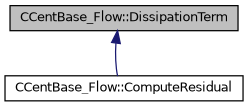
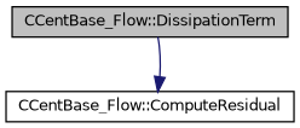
  digraph {
    rankdir=TB
    node [color=black fontname=Helvetica fontsize=10 shape=record style=filled]
    n1 [fillcolor=grey75 fontcolor=black height=0.2 label="CCentBase_Flow::DissipationTerm" width=0.4]
    n2 [fillcolor=white height=0.2 label="CCentBase_Flow::ComputeResidual" width=0.4]
-   n1 -> n2 [color=midnightblue dir=back fontname=Helvetica fontsize=10 labelfontname=Helvetica labelfontsize=10 style=solid]
+   n2 -> n1 [color=midnightblue dir=back fontname=Helvetica fontsize=10 labelfontname=Helvetica labelfontsize=10 style=solid]
  }
